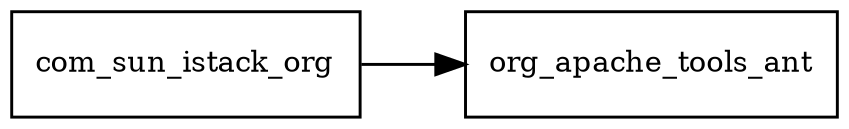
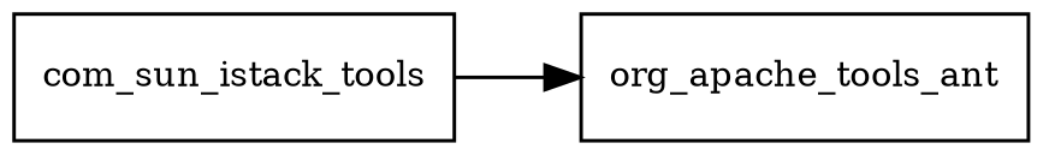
  digraph {
    rankdir=LR
    node [fontsize=10.0 shape=box]
-   com_sun_istack_tools [label=com_sun_istack_org]
+   com_sun_istack_tools
    org_apache_tools_ant
    com_sun_istack_tools -> org_apache_tools_ant
  }
